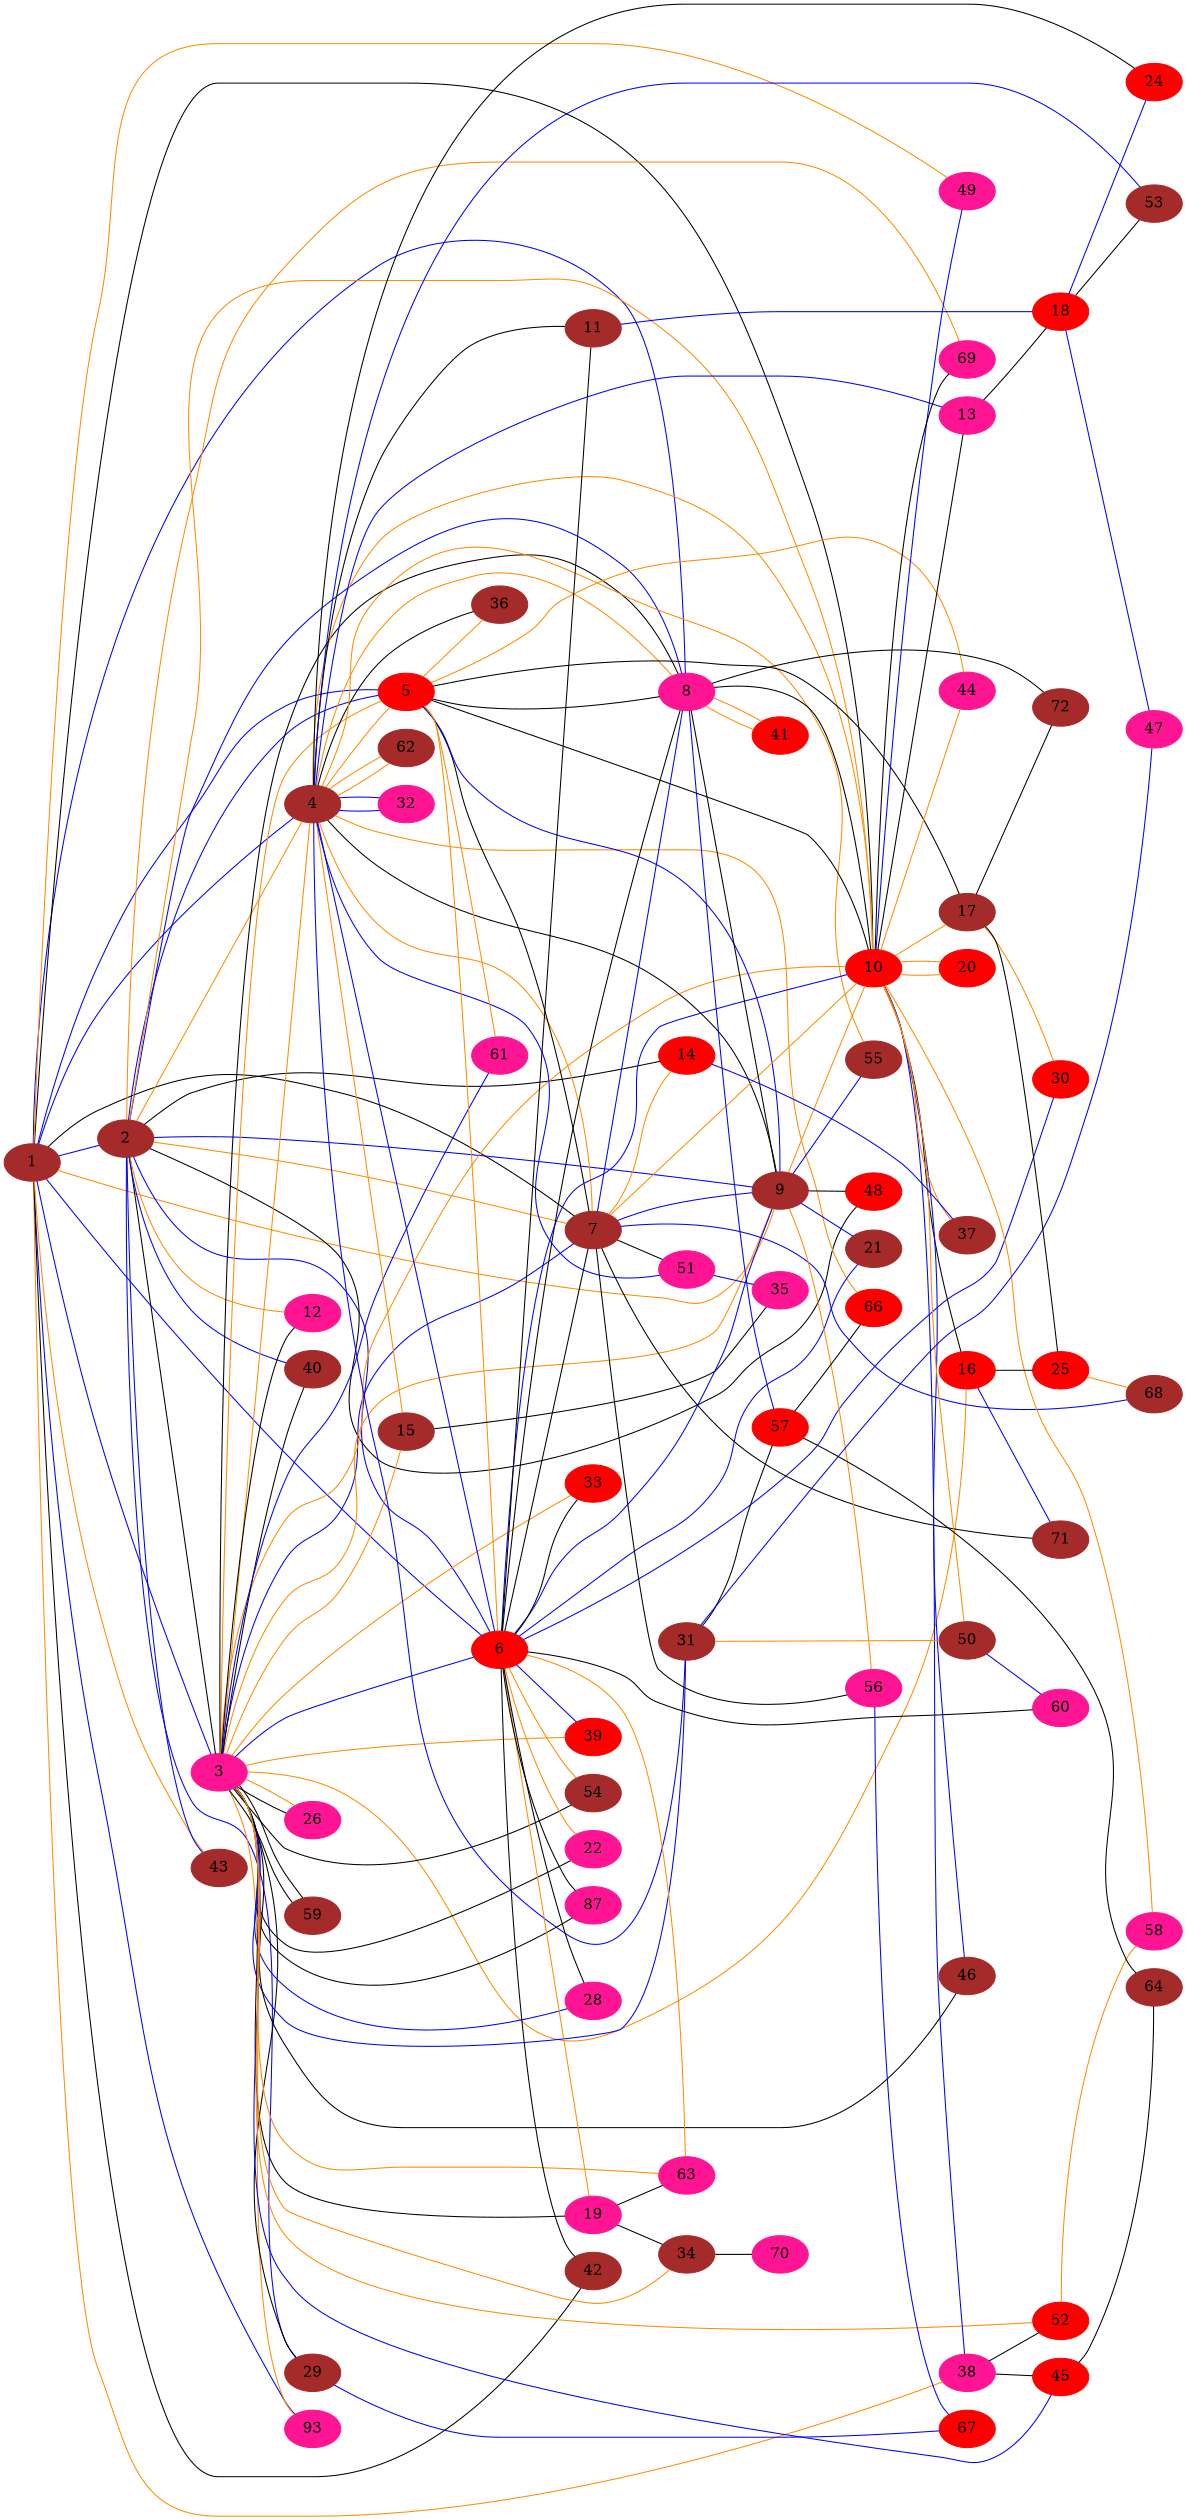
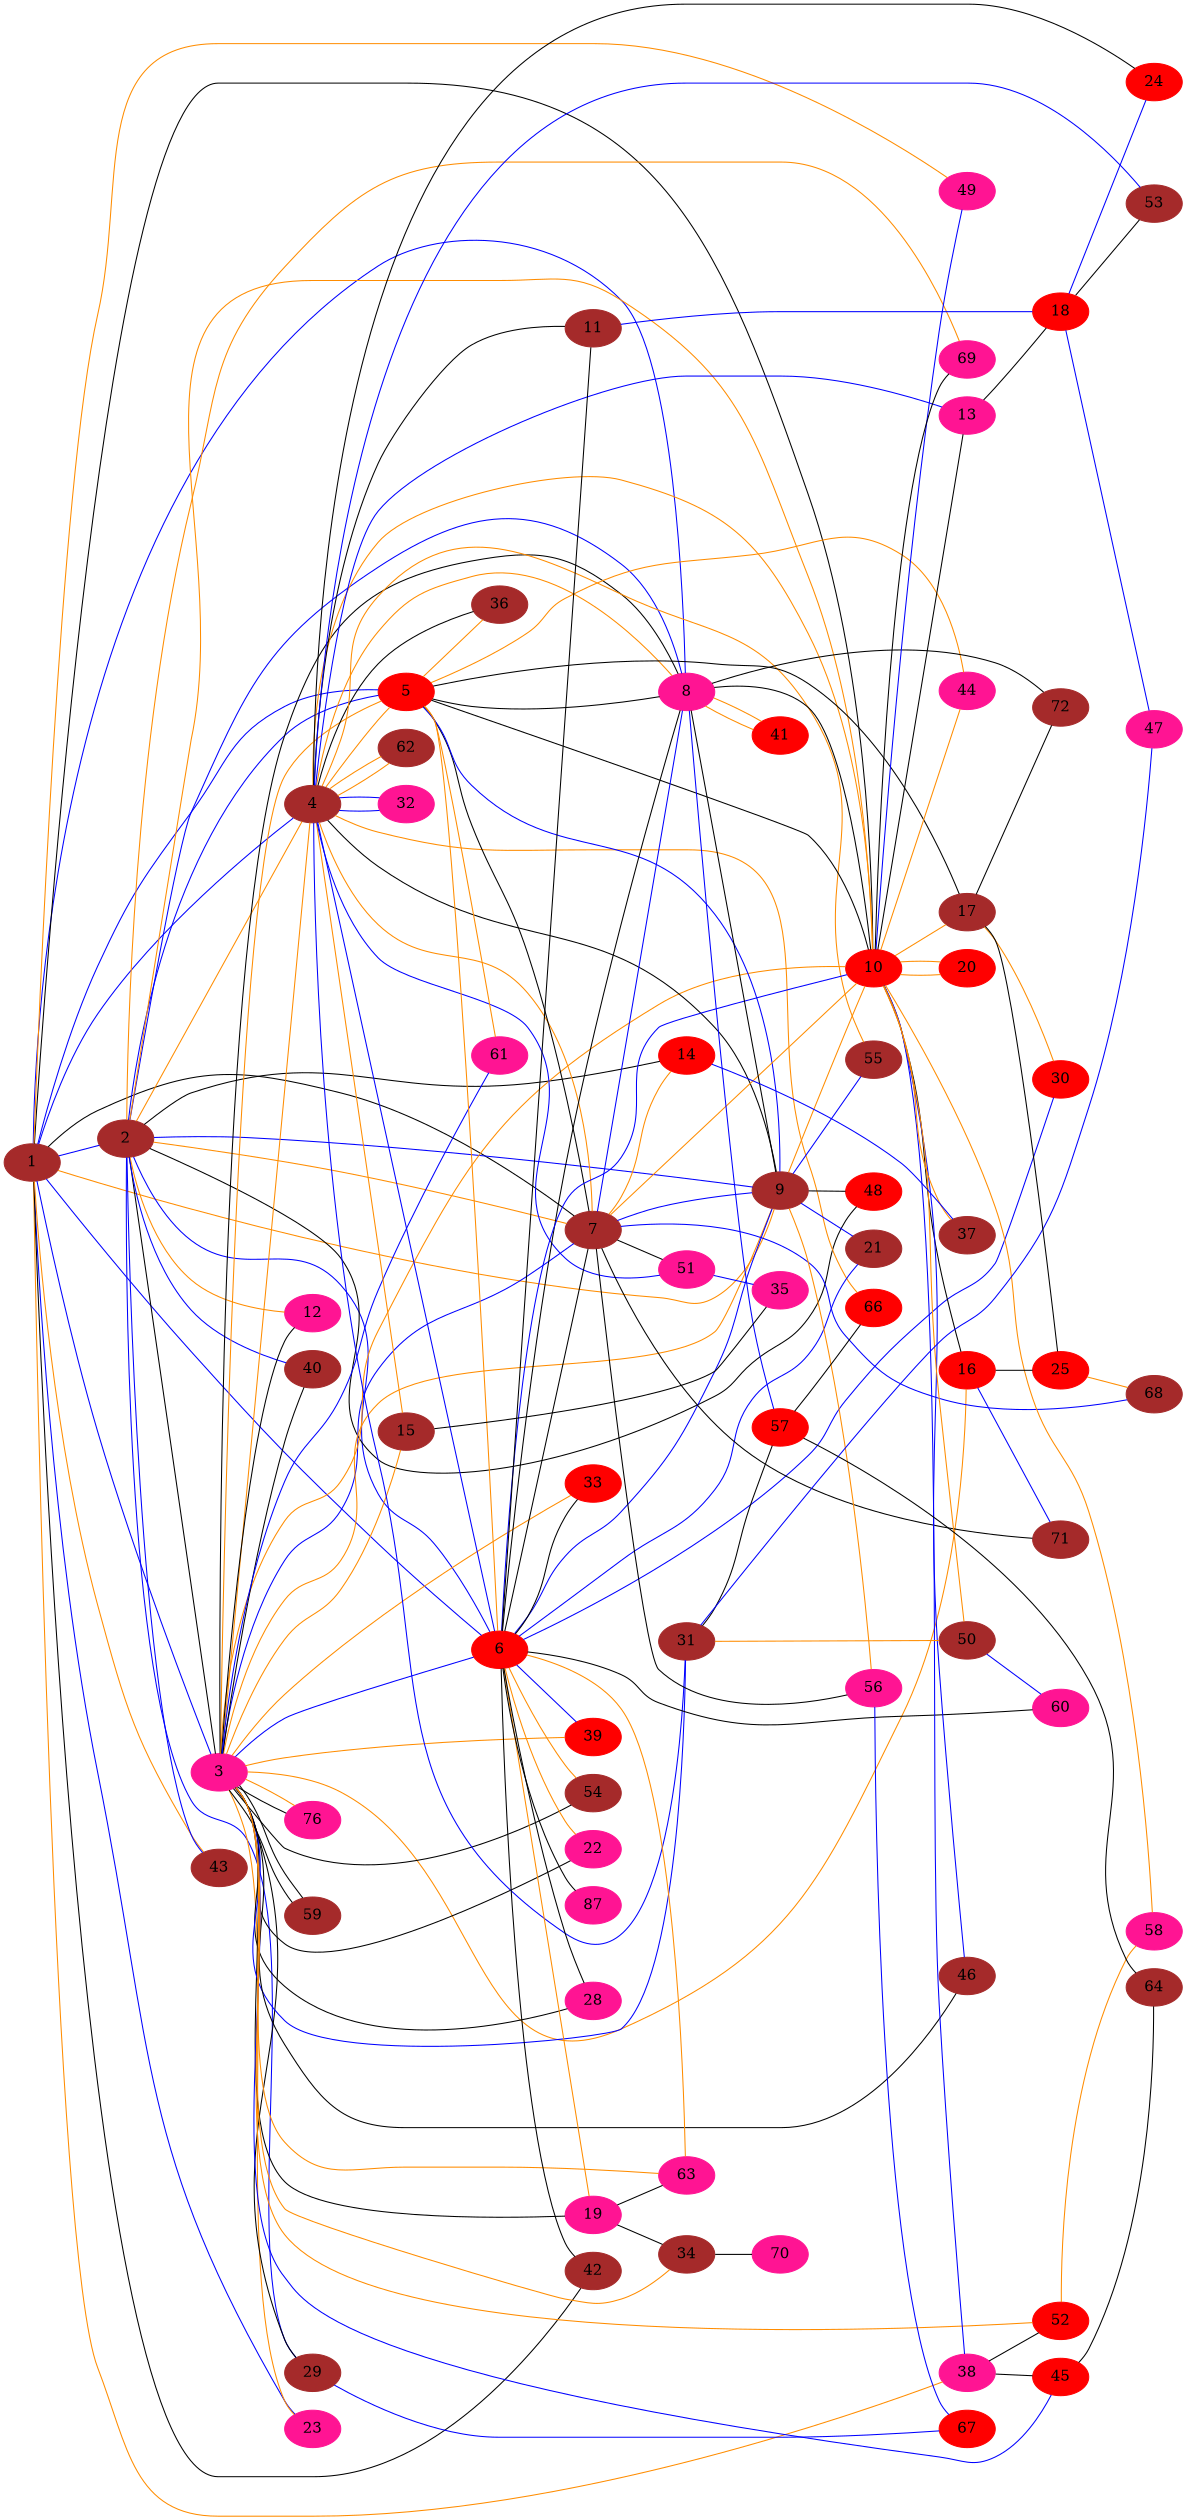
  graph {
    rankdir=LR
    node [color=brown style=filled]
    edge [color=black]
    1
    2
    3 [color=deeppink]
    4
    5 [color=red]
    6 [color=red]
    7
    8 [color=deeppink]
    9
    10 [color=red]
-   23 [color=deeppink label=93]
+   23 [color=deeppink]
    38 [color=deeppink]
    42
    43
    49 [color=deeppink]
    12 [color=deeppink]
    14 [color=red]
    29
    40
    48 [color=red]
    69 [color=deeppink]
    15
    16 [color=red]
    19 [color=deeppink]
    22 [color=deeppink]
-   26 [color=deeppink]
+   26 [color=deeppink label=76]
    n27 [color=deeppink label=87]
    28 [color=deeppink]
    31
    33 [color=red]
    34
    39 [color=red]
    45 [color=red]
    46
    52 [color=red]
    54
    59
    61 [color=deeppink]
    63 [color=deeppink]
    11
    13 [color=deeppink]
    24 [color=red]
    32 [color=deeppink]
    36
    51 [color=deeppink]
    53
    55
    62
    66 [color=red]
    17
    44 [color=deeppink]
    21
    30 [color=red]
    60 [color=deeppink]
    56 [color=deeppink]
    68
    71
    41 [color=red]
    57 [color=red]
    72
    20 [color=red]
    37
    50
    58 [color=deeppink]
    67 [color=red]
    35 [color=deeppink]
    25 [color=red]
    47 [color=deeppink]
    70 [color=deeppink]
    64
    18 [color=red]
    1 -- 2 [color=blue]
    1 -- 3 [color=blue]
    1 -- 4 [color=blue]
    1 -- 5 [color=blue]
    1 -- 6 [color=blue]
    1 -- 7
    1 -- 8 [color=blue]
    1 -- 9 [color=darkorange]
    1 -- 10
    1 -- 23 [color=blue]
    1 -- 38 [color=darkorange]
    1 -- 42
    1 -- 43 [color=darkorange]
    1 -- 49 [color=darkorange]
    2 -- 3
    2 -- 4 [color=darkorange]
    2 -- 5 [color=blue]
    2 -- 6 [color=blue]
    2 -- 7 [color=darkorange]
    2 -- 8 [color=blue]
    2 -- 9 [color=blue]
    2 -- 10 [color=darkorange]
    2 -- 43 [color=blue]
    2 -- 12 [color=darkorange]
    2 -- 14
    2 -- 29 [color=blue]
    2 -- 40 [color=blue]
    2 -- 48
    2 -- 69 [color=darkorange]
    3 -- 4 [color=darkorange]
    3 -- 5 [color=darkorange]
    3 -- 6 [color=blue]
    3 -- 7 [color=blue]
    3 -- 8
    3 -- 9 [color=darkorange]
    3 -- 10 [color=darkorange]
    3 -- 23 [color=darkorange]
    3 -- 12
    3 -- 29
    3 -- 40
    3 -- 15 [color=darkorange]
    3 -- 16 [color=darkorange]
    3 -- 19
    3 -- 22
    3 -- 26
    3 -- 26 [color=darkorange]
-   3 -- n27
-   3 -- 28 [color=blue]
+   3 -- 28
    3 -- 31 [color=blue]
    3 -- 33 [color=darkorange]
    3 -- 34 [color=darkorange]
    3 -- 39 [color=darkorange]
    3 -- 45 [color=blue]
    3 -- 46
    3 -- 52 [color=darkorange]
    3 -- 54
    3 -- 59
    3 -- 59
    3 -- 61 [color=blue]
    3 -- 63 [color=darkorange]
    4 -- 5 [color=darkorange]
    4 -- 6 [color=blue]
    4 -- 7 [color=darkorange]
    4 -- 8 [color=darkorange]
    4 -- 9
    4 -- 10 [color=darkorange]
    4 -- 15 [color=darkorange]
    4 -- 31 [color=blue]
    4 -- 11
    4 -- 13 [color=blue]
    4 -- 24
    4 -- 32 [color=blue]
    4 -- 32 [color=blue]
    4 -- 36
    4 -- 51 [color=blue]
    4 -- 53 [color=blue]
    4 -- 55 [color=darkorange]
    4 -- 62 [color=darkorange]
    4 -- 62 [color=darkorange]
    4 -- 66 [color=darkorange]
    5 -- 6 [color=darkorange]
    5 -- 7
    5 -- 8
    5 -- 9 [color=blue]
    5 -- 10
    5 -- 61 [color=darkorange]
    5 -- 36 [color=darkorange]
    5 -- 17
    5 -- 44 [color=darkorange]
    6 -- 7
    6 -- 8
    6 -- 9 [color=blue]
    6 -- 10 [color=blue]
    6 -- 42
    6 -- 19 [color=darkorange]
    6 -- 22 [color=darkorange]
    6 -- n27
    6 -- 28
    6 -- 33
    6 -- 39 [color=blue]
    6 -- 54 [color=darkorange]
    6 -- 63 [color=darkorange]
    6 -- 11
    6 -- 21 [color=blue]
    6 -- 30 [color=blue]
    6 -- 60
    7 -- 8 [color=blue]
    7 -- 9 [color=blue]
    7 -- 10 [color=darkorange]
    7 -- 14 [color=darkorange]
    7 -- 51
    7 -- 56
    7 -- 68 [color=blue]
    7 -- 71
    8 -- 9
    8 -- 10
    8 -- 41 [color=darkorange]
    8 -- 41 [color=darkorange]
    8 -- 57 [color=blue]
    8 -- 72
    9 -- 10 [color=darkorange]
    9 -- 48
    9 -- 55 [color=blue]
    9 -- 21 [color=blue]
    9 -- 56 [color=darkorange]
    10 -- 38 [color=blue]
    10 -- 49 [color=blue]
    10 -- 69
    10 -- 16
    10 -- 46 [color=blue]
    10 -- 13
    10 -- 17 [color=darkorange]
    10 -- 44 [color=darkorange]
    10 -- 20 [color=darkorange]
    10 -- 20 [color=darkorange]
    10 -- 37 [color=darkorange]
    10 -- 50 [color=darkorange]
    10 -- 58 [color=darkorange]
    38 -- 45
    38 -- 52
    14 -- 37 [color=blue]
    29 -- 67 [color=blue]
    15 -- 35
    16 -- 71 [color=blue]
    16 -- 25
    19 -- 34
    19 -- 63
    31 -- 57
    31 -- 50 [color=darkorange]
    31 -- 47 [color=blue]
    34 -- 70
    45 -- 64
    52 -- 58 [color=darkorange]
    11 -- 18 [color=blue]
    13 -- 18
    51 -- 35 [color=blue]
    17 -- 30 [color=darkorange]
    17 -- 72
    17 -- 25
    56 -- 67 [color=blue]
    57 -- 66
    57 -- 64
    50 -- 60 [color=blue]
    25 -- 68 [color=darkorange]
    18 -- 24 [color=blue]
    18 -- 53
    18 -- 47 [color=blue]
  }
